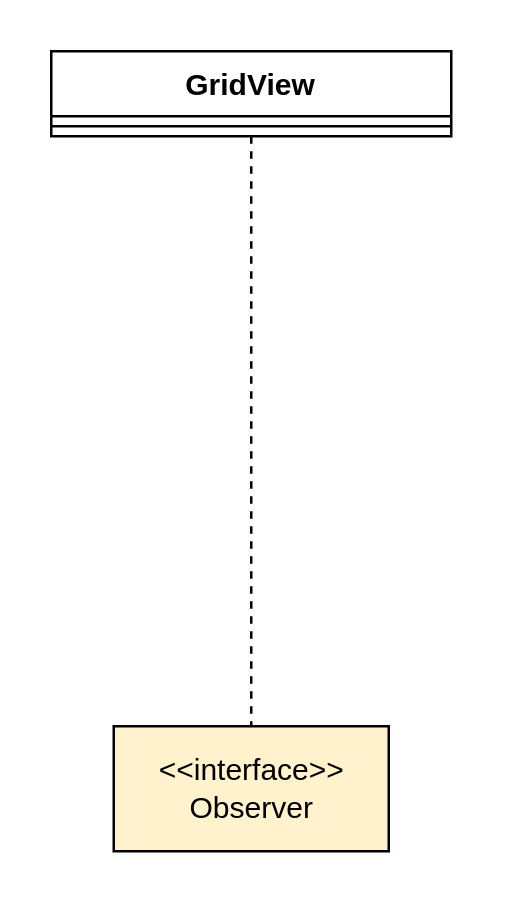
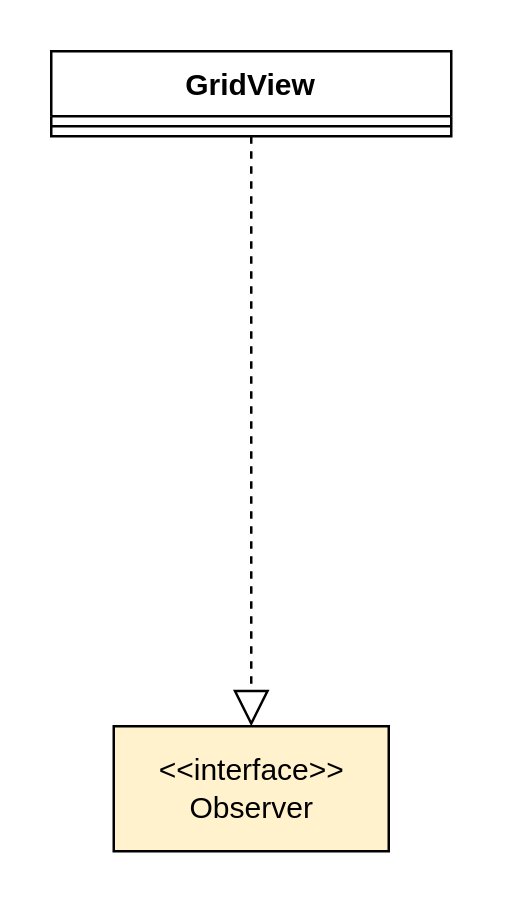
  <mxCell id="0" />
  <mxCell id="1" parent="0" />
  <mxCell id="2" value="GridView" style="swimlane;fontStyle=1;align=center;verticalAlign=top;childLayout=stackLayout;horizontal=1;startSize=26;horizontalStack=0;resizeParent=1;resizeParentMax=0;resizeLast=0;collapsible=1;marginBottom=0;" parent="1" vertex="1"><mxGeometry x="20" y="20" width="160" height="34" as="geometry" /></mxCell>
  <mxCell id="3" value="" style="line;strokeWidth=1;fillColor=none;align=left;verticalAlign=middle;spacingTop=-1;spacingLeft=3;spacingRight=3;rotatable=0;labelPosition=right;points=[];portConstraint=eastwest;strokeColor=inherit;" parent="2" vertex="1"><mxGeometry y="26" width="160" height="8" as="geometry" /></mxCell>
  <mxCell id="4" value="&amp;lt;&amp;lt;interface&amp;gt;&amp;gt;&lt;br&gt;Observer" style="html=1;fillColor=#fff2cc;" parent="1" vertex="1"><mxGeometry x="45" y="290" width="110" height="50" as="geometry" /></mxCell>
- <mxCell id="5" value="" style="endArrow=none;dashed=1;endFill=0;endSize=12;html=1;rounded=0;" parent="1" source="2" target="4" edge="1"><mxGeometry width="160" relative="1" as="geometry"><mxPoint x="100" y="194" as="sourcePoint" /><mxPoint x="50" y="190" as="targetPoint" /></mxGeometry></mxCell>
+ <mxCell id="5" value="" style="endArrow=block;dashed=1;endFill=0;endSize=12;html=1;rounded=0;" parent="1" source="2" target="4" edge="1"><mxGeometry width="160" relative="1" as="geometry"><mxPoint x="100" y="194" as="sourcePoint" /><mxPoint x="50" y="190" as="targetPoint" /></mxGeometry></mxCell>
